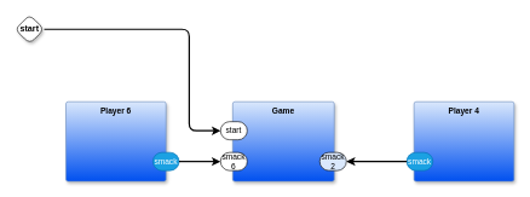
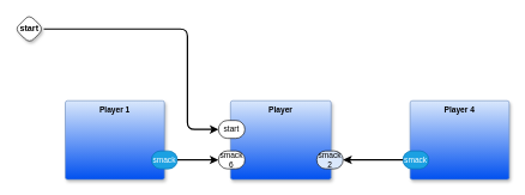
  <mxCell id="0" />
  <mxCell id="1" parent="0" />
- <mxCell id="2" value="Player 6" style="rounded=1;whiteSpace=wrap;html=1;container=1;recursiveResize=0;verticalAlign=top;arcSize=6;fontStyle=1;autosize=0;points=[];absoluteArcSize=1;shadow=1;strokeColor=#6c8ebf;fillColor=#dae8fc;fontFamily=Helvetica;fontSize=11;gradientColor=#0050EF;fontColor=default;" vertex="1" parent="1"><mxGeometry x="90" y="140" width="138" height="110" as="geometry"><mxRectangle x="-98" y="-1230" width="99" height="26" as="alternateBounds" /></mxGeometry></mxCell>
+ <mxCell id="2" value="Player 1" style="rounded=1;whiteSpace=wrap;html=1;container=1;recursiveResize=0;verticalAlign=top;arcSize=6;fontStyle=1;autosize=0;points=[];absoluteArcSize=1;shadow=1;strokeColor=#6c8ebf;fillColor=#dae8fc;fontFamily=Helvetica;fontSize=11;gradientColor=#0050EF;fontColor=default;" vertex="1" parent="1"><mxGeometry x="90" y="140" width="138" height="110" as="geometry"><mxRectangle x="-98" y="-1230" width="99" height="26" as="alternateBounds" /></mxGeometry></mxCell>
  <mxCell id="3" value="smack" style="rounded=1;whiteSpace=wrap;html=1;sketch=0;points=[[0,0.5,0,0,0],[1,0.5,0,0,0]];fillColor=#1ba1e2;fontColor=#ffffff;strokeColor=#006EAF;arcSize=50;fontFamily=Helvetica;fontSize=11;" vertex="1" parent="2"><mxGeometry x="120" y="70" width="36" height="25" as="geometry" /></mxCell>
  <mxCell id="4" value="Player 4" style="rounded=1;whiteSpace=wrap;html=1;container=1;recursiveResize=0;verticalAlign=top;arcSize=6;fontStyle=1;autosize=0;points=[];absoluteArcSize=1;shadow=1;strokeColor=#6c8ebf;fillColor=#dae8fc;fontFamily=Helvetica;fontSize=11;gradientColor=#0050EF;fontColor=default;" vertex="1" parent="1"><mxGeometry x="570" y="140" width="138" height="110" as="geometry"><mxRectangle x="-98" y="-1230" width="99" height="26" as="alternateBounds" /></mxGeometry></mxCell>
  <mxCell id="5" value="smack" style="rounded=1;whiteSpace=wrap;html=1;sketch=0;points=[[0,0.5,0,0,0],[1,0.5,0,0,0]];fillColor=#1ba1e2;fontColor=#ffffff;strokeColor=#006EAF;arcSize=50;fontFamily=Helvetica;fontSize=11;" vertex="1" parent="4"><mxGeometry x="-10" y="70" width="36" height="25" as="geometry" /></mxCell>
- <mxCell id="6" value="Game" style="rounded=1;whiteSpace=wrap;html=1;container=1;recursiveResize=0;verticalAlign=top;arcSize=6;fontStyle=1;autosize=0;points=[];absoluteArcSize=1;shadow=1;strokeColor=#6c8ebf;fillColor=#dae8fc;fontFamily=Helvetica;fontSize=11;gradientColor=#0050EF;fontColor=default;" vertex="1" parent="1"><mxGeometry x="320" y="140" width="140" height="110" as="geometry"><mxRectangle x="-98" y="-1230" width="99" height="26" as="alternateBounds" /></mxGeometry></mxCell>
+ <mxCell id="6" value="Player" style="rounded=1;whiteSpace=wrap;html=1;container=1;recursiveResize=0;verticalAlign=top;arcSize=6;fontStyle=1;autosize=0;points=[];absoluteArcSize=1;shadow=1;strokeColor=#6c8ebf;fillColor=#dae8fc;fontFamily=Helvetica;fontSize=11;gradientColor=#0050EF;fontColor=default;" vertex="1" parent="1"><mxGeometry x="320" y="140" width="140" height="110" as="geometry"><mxRectangle x="-98" y="-1230" width="99" height="26" as="alternateBounds" /></mxGeometry></mxCell>
  <mxCell id="7" value="start" style="rounded=1;whiteSpace=wrap;html=1;sketch=0;points=[[0,0.5,0,0,0],[1,0.5,0,0,0]];arcSize=50;fontFamily=Helvetica;fontSize=11;fontColor=default;" vertex="1" parent="6"><mxGeometry x="-16.75" y="27.5" width="36.75" height="25" as="geometry" /></mxCell>
  <mxCell id="8" value="smack 6" style="rounded=1;whiteSpace=wrap;html=1;sketch=0;points=[[0,0.5,0,0,0],[1,0.5,0,0,0]];arcSize=50;fontFamily=Helvetica;fontSize=11;fontColor=default;" vertex="1" parent="6"><mxGeometry x="-16.75" y="70" width="36.75" height="25" as="geometry" /></mxCell>
  <mxCell id="9" value="smack 2" style="rounded=1;whiteSpace=wrap;html=1;sketch=0;points=[[0,0.5,0,0,0],[1,0.5,0,0,0]];arcSize=50;fontFamily=Helvetica;fontSize=11;fontColor=default;fillColor=#dae8fc;" vertex="1" parent="6"><mxGeometry x="120" y="70" width="36.75" height="25" as="geometry" /></mxCell>
  <mxCell id="10" style="edgeStyle=orthogonalEdgeStyle;rounded=1;orthogonalLoop=1;jettySize=auto;html=1;exitX=1;exitY=0.5;exitDx=0;exitDy=0;exitPerimeter=0;entryX=0;entryY=0.5;entryDx=0;entryDy=0;entryPerimeter=0;strokeWidth=2;curved=0;" edge="1" parent="1" source="3" target="8"><mxGeometry relative="1" as="geometry" /></mxCell>
  <mxCell id="11" style="edgeStyle=orthogonalEdgeStyle;rounded=1;orthogonalLoop=1;jettySize=auto;html=1;exitX=0;exitY=0.5;exitDx=0;exitDy=0;exitPerimeter=0;entryX=1;entryY=0.5;entryDx=0;entryDy=0;entryPerimeter=0;strokeWidth=2;curved=0;" edge="1" parent="1" source="5" target="9"><mxGeometry relative="1" as="geometry" /></mxCell>
  <mxCell id="12" value="start" style="rhombus;whiteSpace=wrap;html=1;rounded=1;fontStyle=1;glass=0;sketch=0;fontSize=12;points=[[0,0.5,0,0,0],[0.5,0,0,0,0],[0.5,1,0,0,0],[1,0.5,0,0,0]];shadow=1;fontFamily=Helvetica;fontColor=default;" vertex="1" parent="1"><mxGeometry x="20" y="20" width="40" height="40" as="geometry" /></mxCell>
  <mxCell id="13" style="edgeStyle=orthogonalEdgeStyle;rounded=1;orthogonalLoop=1;jettySize=auto;html=1;exitX=1;exitY=0.5;exitDx=0;exitDy=0;exitPerimeter=0;entryX=0;entryY=0.5;entryDx=0;entryDy=0;entryPerimeter=0;strokeWidth=2;curved=0;" edge="1" parent="1" source="12" target="7"><mxGeometry relative="1" as="geometry"><Array as="points"><mxPoint x="260" y="40" /><mxPoint x="260" y="180" /></Array></mxGeometry></mxCell>
